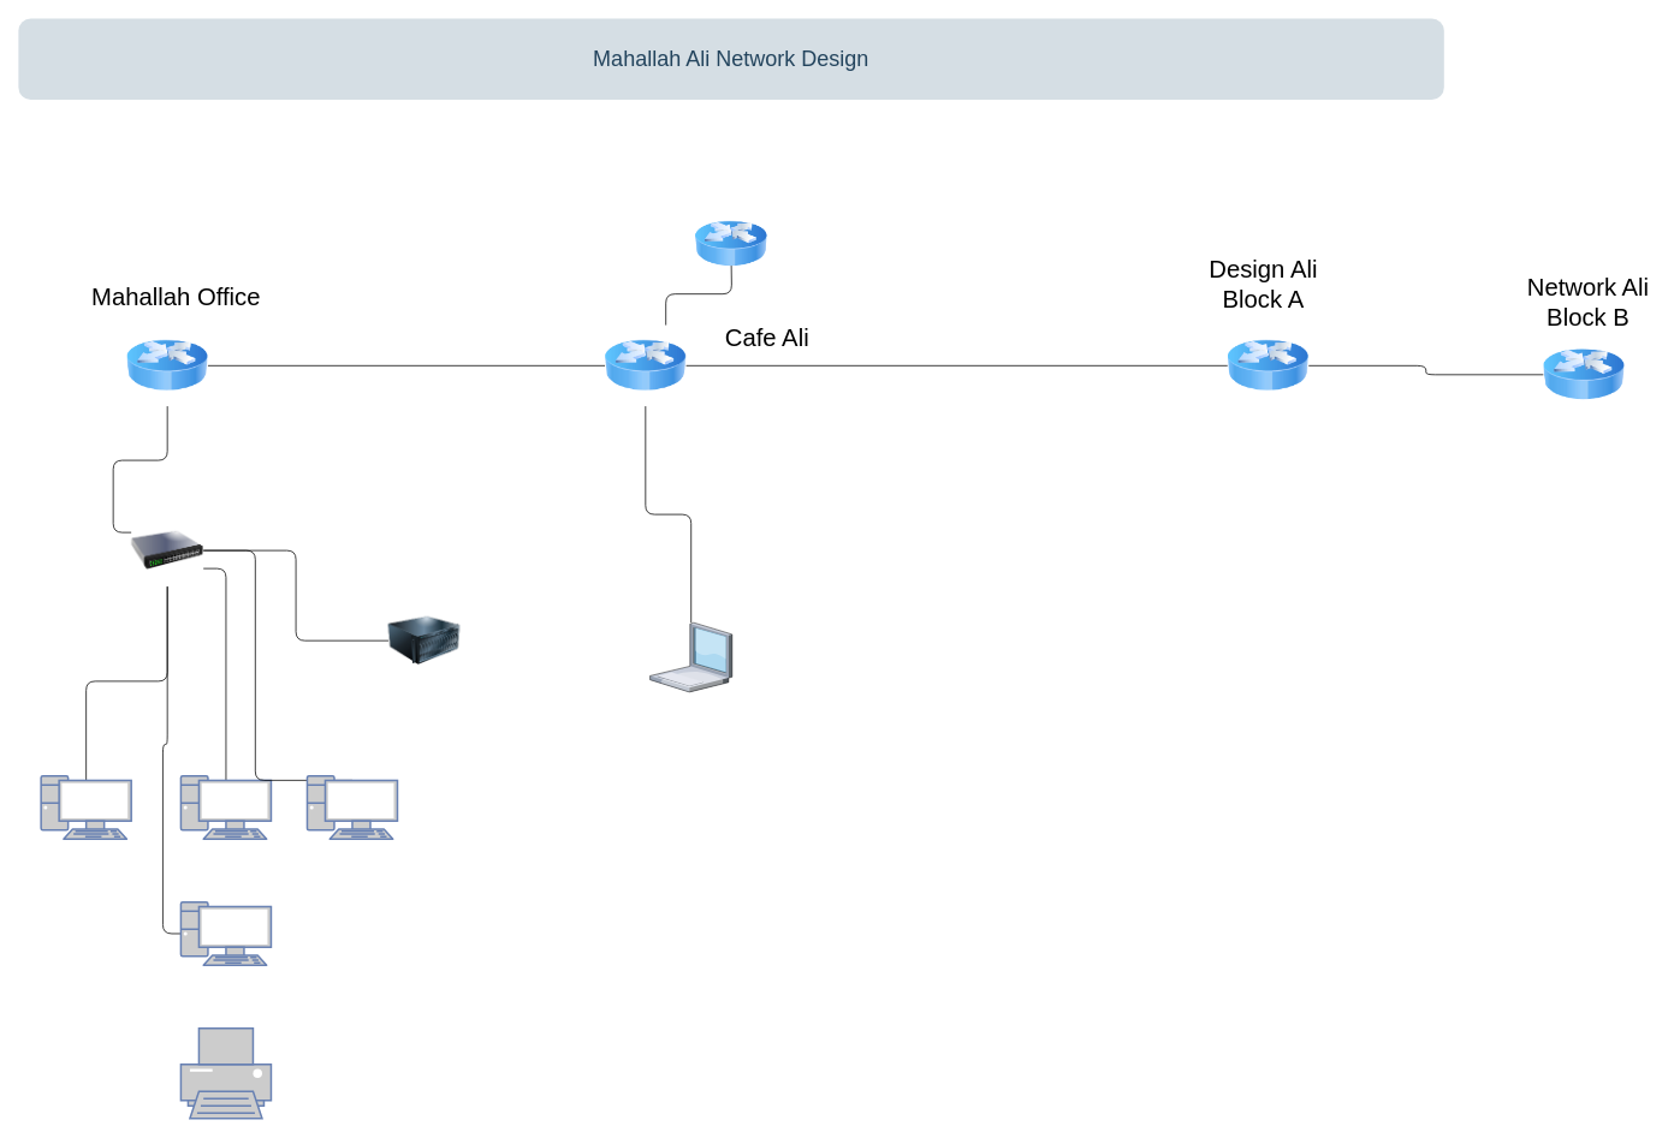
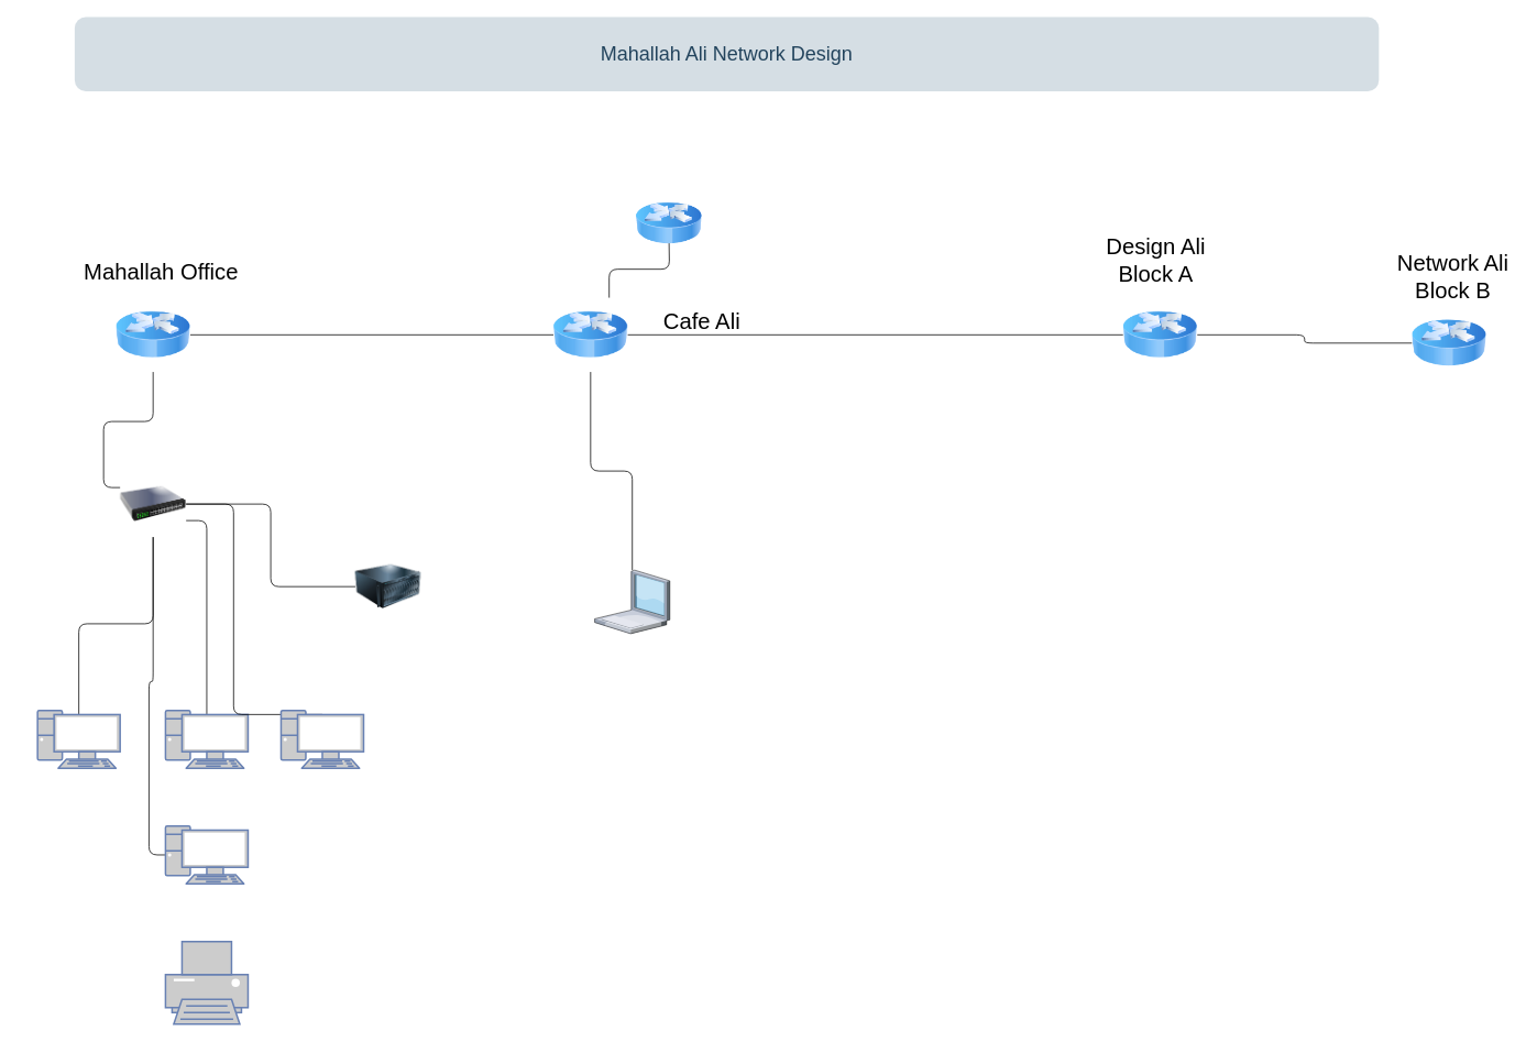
  <mxCell id="0" />
  <mxCell id="1" parent="0" />
- <mxCell id="2" value="Mahallah Ali Network Design" style="rounded=1;whiteSpace=wrap;html=1;strokeColor=none;fillColor=#BAC8D3;fontSize=24;fontColor=#23445D;align=center;opacity=60;" parent="1" vertex="1"><mxGeometry x="20" y="20" width="1580" height="90" as="geometry" /></mxCell>
+ <mxCell id="2" value="Mahallah Ali Network Design" style="rounded=1;whiteSpace=wrap;html=1;strokeColor=none;fillColor=#BAC8D3;fontSize=24;fontColor=#23445D;align=center;opacity=60;" parent="1" vertex="1"><mxGeometry x="90" y="20" width="1580" height="90" as="geometry" /></mxCell>
  <mxCell id="3" style="edgeStyle=orthogonalEdgeStyle;rounded=1;orthogonalLoop=1;jettySize=auto;html=1;exitX=1;exitY=0.5;exitDx=0;exitDy=0;endArrow=none;endFill=0;" edge="1" parent="1" source="4" target="7"><mxGeometry relative="1" as="geometry" /></mxCell>
  <mxCell id="4" value="" style="image;html=1;image=img/lib/clip_art/networking/Router_Icon_128x128.png" vertex="1" parent="1"><mxGeometry x="140" y="360" width="90" height="90" as="geometry" /></mxCell>
  <mxCell id="5" style="edgeStyle=orthogonalEdgeStyle;rounded=1;orthogonalLoop=1;jettySize=auto;html=1;exitX=1;exitY=0.5;exitDx=0;exitDy=0;entryX=0;entryY=0.5;entryDx=0;entryDy=0;endArrow=none;endFill=0;" edge="1" parent="1" source="7" target="9"><mxGeometry relative="1" as="geometry" /></mxCell>
  <mxCell id="6" style="edgeStyle=orthogonalEdgeStyle;rounded=1;orthogonalLoop=1;jettySize=auto;html=1;exitX=0.5;exitY=1;exitDx=0;exitDy=0;endArrow=none;endFill=0;" edge="1" parent="1" source="7" target="22"><mxGeometry relative="1" as="geometry" /></mxCell>
  <mxCell id="7" value="" style="image;html=1;image=img/lib/clip_art/networking/Router_Icon_128x128.png" vertex="1" parent="1"><mxGeometry x="670" y="360" width="90" height="90" as="geometry" /></mxCell>
  <mxCell id="8" style="edgeStyle=orthogonalEdgeStyle;rounded=1;orthogonalLoop=1;jettySize=auto;html=1;exitX=1;exitY=0.5;exitDx=0;exitDy=0;endArrow=none;endFill=0;" edge="1" parent="1" source="9" target="10"><mxGeometry relative="1" as="geometry" /></mxCell>
  <mxCell id="9" value="" style="image;html=1;image=img/lib/clip_art/networking/Router_Icon_128x128.png" vertex="1" parent="1"><mxGeometry x="1360" y="360" width="90" height="90" as="geometry" /></mxCell>
  <mxCell id="10" value="" style="image;html=1;image=img/lib/clip_art/networking/Router_Icon_128x128.png" vertex="1" parent="1"><mxGeometry x="1710" y="370" width="90" height="90" as="geometry" /></mxCell>
  <mxCell id="11" style="edgeStyle=orthogonalEdgeStyle;rounded=1;orthogonalLoop=1;jettySize=auto;html=1;exitX=0;exitY=0.25;exitDx=0;exitDy=0;endArrow=none;endFill=0;" edge="1" parent="1" source="12" target="4"><mxGeometry relative="1" as="geometry" /></mxCell>
  <mxCell id="12" value="" style="image;html=1;image=img/lib/clip_art/networking/Switch_128x128.png" vertex="1" parent="1"><mxGeometry x="145" y="570" width="80" height="80" as="geometry" /></mxCell>
  <mxCell id="13" style="edgeStyle=orthogonalEdgeStyle;rounded=1;orthogonalLoop=1;jettySize=auto;html=1;exitX=0.5;exitY=0.07;exitDx=0;exitDy=0;exitPerimeter=0;endArrow=none;endFill=0;" edge="1" parent="1" source="14" target="12"><mxGeometry relative="1" as="geometry" /></mxCell>
  <mxCell id="14" value="" style="fontColor=#0066CC;verticalAlign=top;verticalLabelPosition=bottom;labelPosition=center;align=center;html=1;outlineConnect=0;fillColor=#CCCCCC;strokeColor=#6881B3;gradientColor=none;gradientDirection=north;strokeWidth=2;shape=mxgraph.networks.pc;" vertex="1" parent="1"><mxGeometry x="45" y="860" width="100" height="70" as="geometry" /></mxCell>
  <mxCell id="15" style="edgeStyle=orthogonalEdgeStyle;rounded=1;orthogonalLoop=1;jettySize=auto;html=1;exitX=0.5;exitY=0.07;exitDx=0;exitDy=0;exitPerimeter=0;entryX=1;entryY=0.75;entryDx=0;entryDy=0;endArrow=none;endFill=0;" edge="1" parent="1" source="16" target="12"><mxGeometry relative="1" as="geometry" /></mxCell>
  <mxCell id="16" value="" style="fontColor=#0066CC;verticalAlign=top;verticalLabelPosition=bottom;labelPosition=center;align=center;html=1;outlineConnect=0;fillColor=#CCCCCC;strokeColor=#6881B3;gradientColor=none;gradientDirection=north;strokeWidth=2;shape=mxgraph.networks.pc;" vertex="1" parent="1"><mxGeometry x="200" y="860" width="100" height="70" as="geometry" /></mxCell>
  <mxCell id="17" style="edgeStyle=orthogonalEdgeStyle;rounded=1;orthogonalLoop=1;jettySize=auto;html=1;exitX=0.5;exitY=0.07;exitDx=0;exitDy=0;exitPerimeter=0;entryX=1;entryY=0.5;entryDx=0;entryDy=0;endArrow=none;endFill=0;" edge="1" parent="1" source="18" target="12"><mxGeometry relative="1" as="geometry" /></mxCell>
  <mxCell id="18" value="" style="fontColor=#0066CC;verticalAlign=top;verticalLabelPosition=bottom;labelPosition=center;align=center;html=1;outlineConnect=0;fillColor=#CCCCCC;strokeColor=#6881B3;gradientColor=none;gradientDirection=north;strokeWidth=2;shape=mxgraph.networks.pc;" vertex="1" parent="1"><mxGeometry x="340" y="860" width="100" height="70" as="geometry" /></mxCell>
  <mxCell id="19" style="edgeStyle=orthogonalEdgeStyle;rounded=1;orthogonalLoop=1;jettySize=auto;html=1;exitX=0;exitY=0.5;exitDx=0;exitDy=0;exitPerimeter=0;endArrow=none;endFill=0;" edge="1" parent="1" source="20" target="12"><mxGeometry relative="1" as="geometry" /></mxCell>
  <mxCell id="20" value="" style="fontColor=#0066CC;verticalAlign=top;verticalLabelPosition=bottom;labelPosition=center;align=center;html=1;outlineConnect=0;fillColor=#CCCCCC;strokeColor=#6881B3;gradientColor=none;gradientDirection=north;strokeWidth=2;shape=mxgraph.networks.pc;" vertex="1" parent="1"><mxGeometry x="200" y="1000" width="100" height="70" as="geometry" /></mxCell>
  <mxCell id="21" value="" style="fontColor=#0066CC;verticalAlign=top;verticalLabelPosition=bottom;labelPosition=center;align=center;html=1;outlineConnect=0;fillColor=#CCCCCC;strokeColor=#6881B3;gradientColor=none;gradientDirection=north;strokeWidth=2;shape=mxgraph.networks.printer;" vertex="1" parent="1"><mxGeometry x="200" y="1140" width="100" height="100" as="geometry" /></mxCell>
  <mxCell id="22" value="" style="verticalLabelPosition=bottom;sketch=0;aspect=fixed;html=1;verticalAlign=top;strokeColor=none;align=center;outlineConnect=0;shape=mxgraph.citrix.laptop_1;" vertex="1" parent="1"><mxGeometry x="720" y="690" width="91" height="77" as="geometry" /></mxCell>
  <mxCell id="23" style="edgeStyle=orthogonalEdgeStyle;rounded=1;orthogonalLoop=1;jettySize=auto;html=1;exitX=0;exitY=0.5;exitDx=0;exitDy=0;entryX=1;entryY=0.5;entryDx=0;entryDy=0;endArrow=none;endFill=0;" edge="1" parent="1" source="24" target="12"><mxGeometry relative="1" as="geometry" /></mxCell>
  <mxCell id="24" value="" style="image;html=1;image=img/lib/clip_art/computers/Server_128x128.png" vertex="1" parent="1"><mxGeometry x="430" y="670" width="80" height="80" as="geometry" /></mxCell>
  <mxCell id="25" value="" style="edgeStyle=orthogonalEdgeStyle;rounded=1;orthogonalLoop=1;jettySize=auto;html=1;exitX=0.75;exitY=0;exitDx=0;exitDy=0;endArrow=none;endFill=0;" edge="1" parent="1" source="7"><mxGeometry relative="1" as="geometry"><mxPoint x="737.5" y="360" as="sourcePoint" /><mxPoint x="810" y="290" as="targetPoint" /></mxGeometry></mxCell>
  <mxCell id="26" value="" style="image;html=1;image=img/lib/clip_art/networking/Router_Icon_128x128.png" vertex="1" parent="1"><mxGeometry x="770" y="230" width="80" height="80" as="geometry" /></mxCell>
  <mxCell id="27" value="Mahallah Office" style="text;html=1;strokeColor=none;fillColor=none;align=center;verticalAlign=middle;whiteSpace=wrap;rounded=0;fontSize=27;" vertex="1" parent="1"><mxGeometry x="80" y="315" width="230" height="30" as="geometry" /></mxCell>
- <mxCell id="28" value="Cafe Ali" style="text;html=1;strokeColor=none;fillColor=none;align=center;verticalAlign=middle;whiteSpace=wrap;rounded=0;fontSize=27;" vertex="1" parent="1"><mxGeometry x="770" y="360" width="160" height="30" as="geometry" /></mxCell>
+ <mxCell id="28" value="Cafe Ali" style="text;html=1;strokeColor=none;fillColor=none;align=center;verticalAlign=middle;whiteSpace=wrap;rounded=0;fontSize=27;" vertex="1" parent="1"><mxGeometry x="770" y="375" width="160" height="30" as="geometry" /></mxCell>
  <mxCell id="29" value="Design Ali Block A" style="text;html=1;strokeColor=none;fillColor=none;align=center;verticalAlign=middle;whiteSpace=wrap;rounded=0;fontSize=27;" vertex="1" parent="1"><mxGeometry x="1320" y="300" width="160" height="30" as="geometry" /></mxCell>
  <mxCell id="30" value="Network Ali Block B" style="text;html=1;strokeColor=none;fillColor=none;align=center;verticalAlign=middle;whiteSpace=wrap;rounded=0;fontSize=27;" vertex="1" parent="1"><mxGeometry x="1680" y="320" width="160" height="30" as="geometry" /></mxCell>
